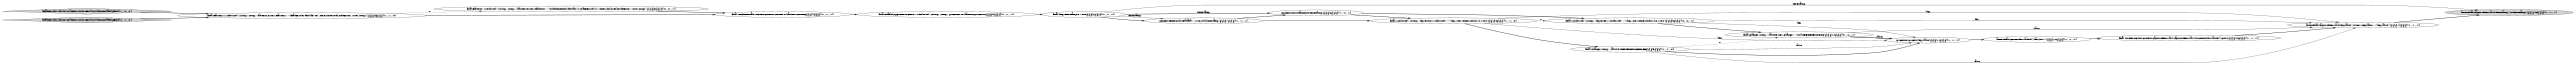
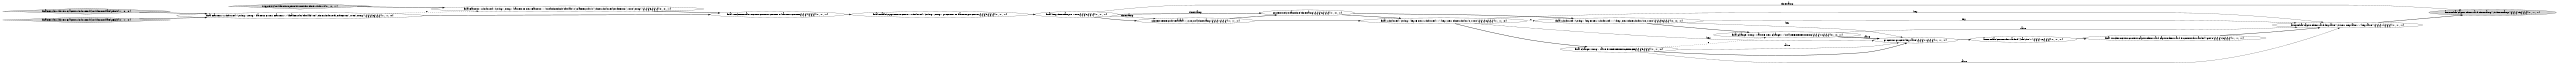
  digraph {
    rankdir=LR
    node [fillcolor=white shape=ellipse style=filled]
    edge [style=bold]
    n1 [label="final Windowed<String> key = new Windowed<>(\"hey\",new TimeWindow(0,100L))@@@8@@@['1', '1', '0']"]
    n2 [label="final Windowed<String> key = new Windowed<>(\"hey\",new TimeWindow(0L,100L))@@@9@@@['0', '0', '1']"]
    n3 [label="final Change<Long> value = ARBITRARY_CHANGE@@@9@@@['1', '1', '0']"]
    n4 [label="processor.process(key,value)@@@11@@@['1', '1', '1']"]
    n5 [label="assertThat(capturedForward.keyValue(),is(new KeyValue<>(key,value)))@@@14@@@['1', '1', '1']"]
    n6 [label="final Change<Long> value = new Change<>(null,ARBITRARY_LONG)@@@10@@@['0', '0', '1']"]
    n7 [label="assertThat(context.forwarded(),hasSize(1))@@@12@@@['1', '1', '1']"]
    n8 [fillcolor=lightgray label="assertThat(capturedForward.timestamp(),is(timestamp))@@@15@@@['1', '1', '1']"]
    n9 [fillcolor=lightgray label="finalResultsWithZeroGraceAtWindowEndShouldImmediatelyEmit['1', '0', '0']" shape=diamond]
    n10 [label="final Harness<Windowed<String>,Long> harness = new Harness<>(finalResults(ofMillis(0L)),timeWindowedSerdeFrom(,100L),Long())@@@3@@@['1', '1', '0']"]
    n11 [label="final MockInternalProcessorContext context = harness.context@@@4@@@['1', '1', '1']"]
    n12 [label="final Harness<Windowed<String>,Long> harness = new Harness<>(untilTimeLimit(ofMillis(0),maxRecords(0)),timeWindowedSerdeFrom(,100L),Long())@@@3@@@['0', '0', '1']"]
    n13 [label="final long timestamp = 100L@@@6@@@['1', '1', '1']"]
    n14 [label="context.setRecordMetadata(\"\",0,0L,null,timestamp)@@@7@@@['1', '1', '1']"]
    n15 [label="context.setStreamTime(timestamp)@@@8@@@['1', '0', '1']"]
    n16 [fillcolor=lightgray label="finalResultsWithZeroGraceAtWindowEndShouldImmediatelyEmit['0', '1', '0']" shape=diamond]
    n17 [label="final KTableSuppressProcessor<Windowed<String>,Long> processor = harness.processor@@@5@@@['1', '1', '1']"]
    n18 [label="final MockProcessorContext.CapturedForward capturedForward = context.forwarded().get(0)@@@13@@@['1', '1', '1']"]
+   n19 [fillcolor=lightgray label="suppressShouldNotDropTombstonesForTimeWindows['0', '0', '1']" shape=diamond]
    n1 -> n2 [label=0 style=dashed]
    n1 -> n3
    n1 -> n4 [label=key style=solid]
    n1 -> n5 [label=key style=solid]
    n2 -> n4 [label=key style=solid]
    n2 -> n5 [label=key style=solid]
    n2 -> n6
    n3 -> n4
    n3 -> n4 [label=value style=solid]
    n3 -> n5 [label=value style=solid]
    n3 -> n6 [label=0 style=dashed]
    n4 -> n7
    n5 -> n8
    n6 -> n4
    n6 -> n4 [label=value style=solid]
    n6 -> n5 [label=value style=solid]
    n7 -> n18
    n9 -> n10
    n10 -> n11
    n10 -> n12 [label=0 style=dashed]
    n11 -> n17
    n12 -> n11
    n13 -> n8 [label=timestamp style=solid]
    n13 -> n14
    n13 -> n14 [label=timestamp style=solid]
    n13 -> n15 [label=timestamp]
    n14 -> n1
    n14 -> n15
    n15 -> n1
    n15 -> n2
    n16 -> n10
    n17 -> n13
    n18 -> n5
+   n19 -> n12
  }
